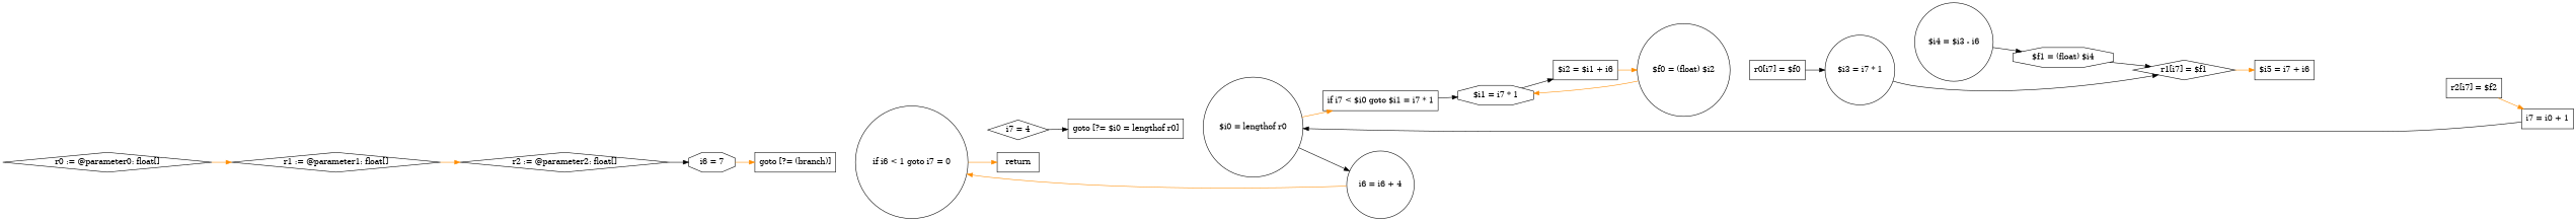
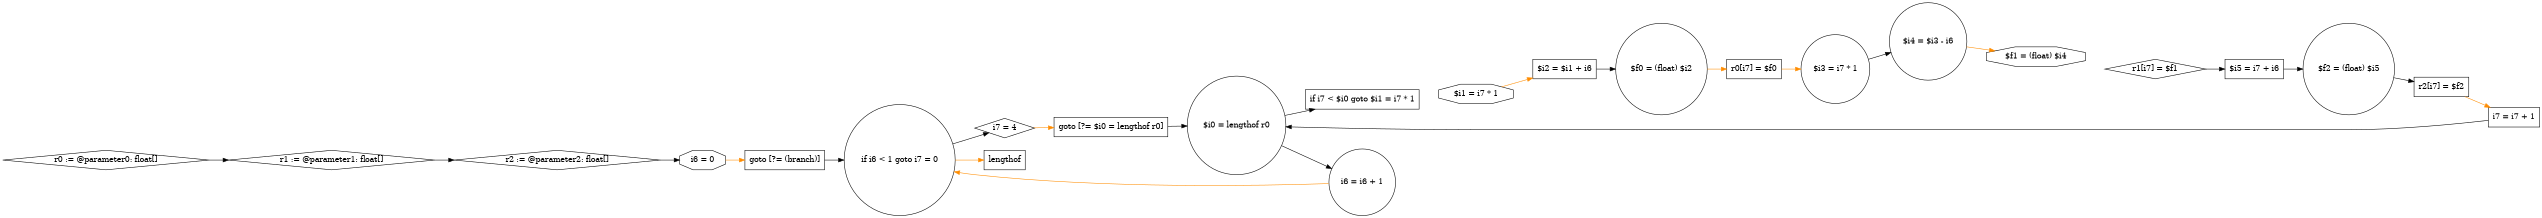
  digraph {
    rankdir=LR
    node [shape=box]
    edge [color=black]
    "r0 := @parameter0: float[]" [shape=diamond]
    "r1 := @parameter1: float[]" [shape=diamond]
    "r2 := @parameter2: float[]" [shape=diamond]
-   "i6 = 0" [shape=octagon label="i6 = 7"]
+   "i6 = 0" [shape=octagon]
    "goto [?= (branch)]"
    "if i6 < 1 goto i7 = 0" [shape=circle]
    n7 [label="i7 = 4" shape=diamond]
-   return
+   return [label=lengthof]
    "goto [?= $i0 = lengthof r0]"
    "$i0 = lengthof r0" [shape=circle]
    "if i7 < $i0 goto $i1 = i7 * 1"
-   "i6 = i6 + 1" [shape=circle label="i6 = i6 + 4"]
+   "i6 = i6 + 1" [shape=circle]
    "$i1 = i7 * 1" [shape=octagon]
    "$i2 = $i1 + i6"
    "$f0 = (float) $i2" [shape=circle]
    "r0[i7] = $f0"
    "$i3 = i7 * 1" [shape=circle]
    "$i4 = $i3 - i6" [shape=circle]
    "$f1 = (float) $i4" [shape=octagon]
    "r1[i7] = $f1" [shape=diamond]
    "$i5 = i7 + i6"
+   "$f2 = (float) $i5" [shape=circle]
    "r2[i7] = $f2"
-   "i7 = i7 + 1" [label="i7 = i0 + 1"]
-   "r0 := @parameter0: float[]" -> "r1 := @parameter1: float[]" [color=darkorange]
-   "r1 := @parameter1: float[]" -> "r2 := @parameter2: float[]" [color=darkorange]
+   "i7 = i7 + 1"
+   "r0 := @parameter0: float[]" -> "r1 := @parameter1: float[]"
+   "r1 := @parameter1: float[]" -> "r2 := @parameter2: float[]"
    "r2 := @parameter2: float[]" -> "i6 = 0"
    "i6 = 0" -> "goto [?= (branch)]" [color=darkorange]
+   "goto [?= (branch)]" -> "if i6 < 1 goto i7 = 0"
+   "if i6 < 1 goto i7 = 0" -> n7
    "if i6 < 1 goto i7 = 0" -> return [color=darkorange]
-   n7 -> "goto [?= $i0 = lengthof r0]"
-   "$i0 = lengthof r0" -> "if i7 < $i0 goto $i1 = i7 * 1" [color=darkorange]
+   n7 -> "goto [?= $i0 = lengthof r0]" [color=darkorange]
+   "goto [?= $i0 = lengthof r0]" -> "$i0 = lengthof r0"
+   "$i0 = lengthof r0" -> "if i7 < $i0 goto $i1 = i7 * 1"
    "$i0 = lengthof r0" -> "i6 = i6 + 1"
-   "if i7 < $i0 goto $i1 = i7 * 1" -> "$i1 = i7 * 1"
    "i6 = i6 + 1" -> "if i6 < 1 goto i7 = 0" [color=darkorange]
-   "$i1 = i7 * 1" -> "$i2 = $i1 + i6"
-   "$i2 = $i1 + i6" -> "$f0 = (float) $i2" [color=darkorange]
-   "$f0 = (float) $i2" -> "$i1 = i7 * 1" [color=darkorange]
-   "r0[i7] = $f0" -> "$i3 = i7 * 1"
-   "$i3 = i7 * 1" -> "r1[i7] = $f1"
-   "$i4 = $i3 - i6" -> "$f1 = (float) $i4"
-   "$f1 = (float) $i4" -> "r1[i7] = $f1"
-   "r1[i7] = $f1" -> "$i5 = i7 + i6" [color=darkorange]
+   "$i1 = i7 * 1" -> "$i2 = $i1 + i6" [color=darkorange]
+   "$i2 = $i1 + i6" -> "$f0 = (float) $i2"
+   "$f0 = (float) $i2" -> "r0[i7] = $f0" [color=darkorange]
+   "r0[i7] = $f0" -> "$i3 = i7 * 1" [color=darkorange]
+   "$i3 = i7 * 1" -> "$i4 = $i3 - i6"
+   "$i4 = $i3 - i6" -> "$f1 = (float) $i4" [color=darkorange]
+   "r1[i7] = $f1" -> "$i5 = i7 + i6"
+   "$i5 = i7 + i6" -> "$f2 = (float) $i5"
+   "$f2 = (float) $i5" -> "r2[i7] = $f2"
    "r2[i7] = $f2" -> "i7 = i7 + 1" [color=darkorange]
    "i7 = i7 + 1" -> "$i0 = lengthof r0"
  }
